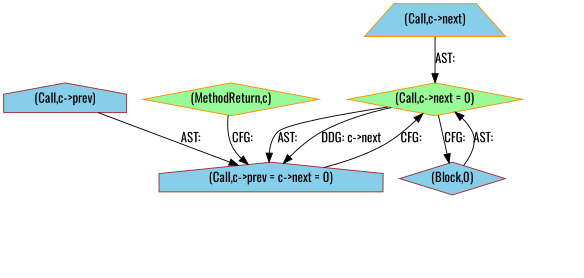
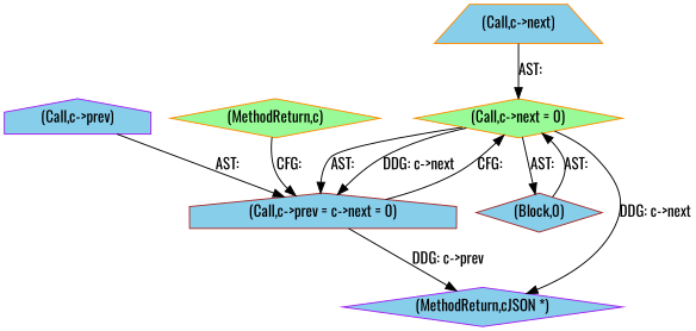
  digraph {
    fontname=Oswald
    node [color=darkorange fillcolor=skyblue fontname=Oswald shape=diamond style=filled]
    edge [fontname=Oswald]
    n1 [fillcolor=palegreen label="(Call,c->next = 0)"]
    n2 [color=brown label="(Call,c->prev = c->next = 0)" shape=house]
    n3 [color=brown label="(Block,0)"]
-   n5 [color=brown label="(Call,c->prev)" shape=house]
+   n4 [color=purple label="(MethodReturn,cJSON *)"]
+   n5 [color=purple label="(Call,c->prev)" shape=house]
    n6 [fillcolor=palegreen label="(MethodReturn,c)"]
    n7 [label="(Call,c->next)" shape=trapezium]
    n1 -> n2 [label="AST: "]
    n1 -> n2 [label="DDG: c->next"]
-   n1 -> n3 [label="CFG: "]
+   n1 -> n3 [label="AST: "]
+   n1 -> n4 [label="DDG: c->next"]
    n2 -> n1 [label="CFG: "]
+   n2 -> n4 [label="DDG: c->prev"]
    n3 -> n1 [label="AST: "]
    n5 -> n2 [label="AST: "]
    n6 -> n2 [label="CFG: "]
    n7 -> n1 [label="AST: "]
  }
